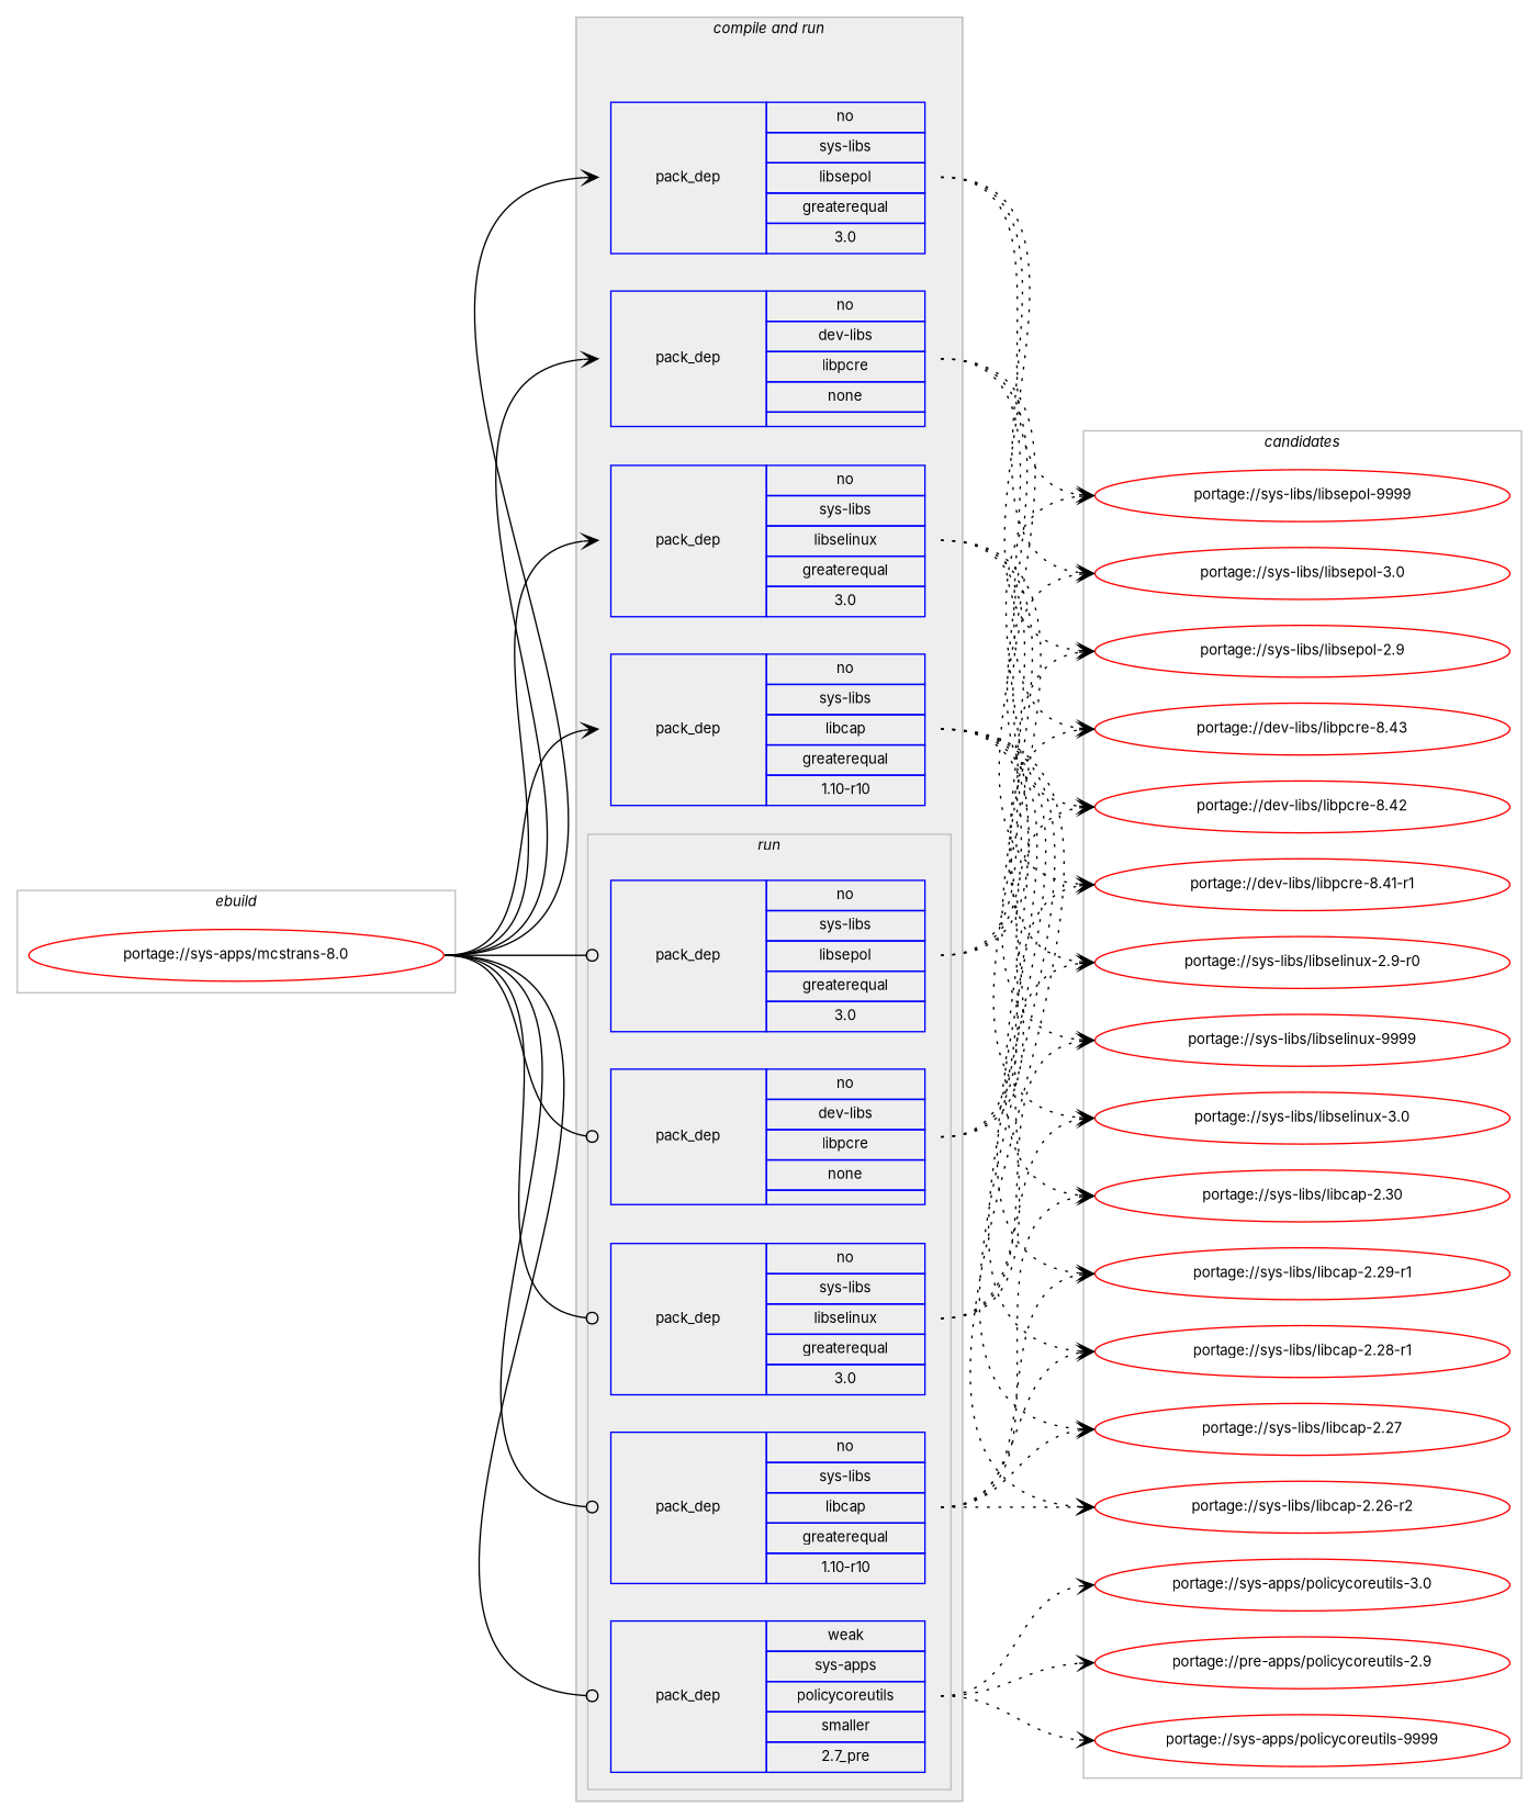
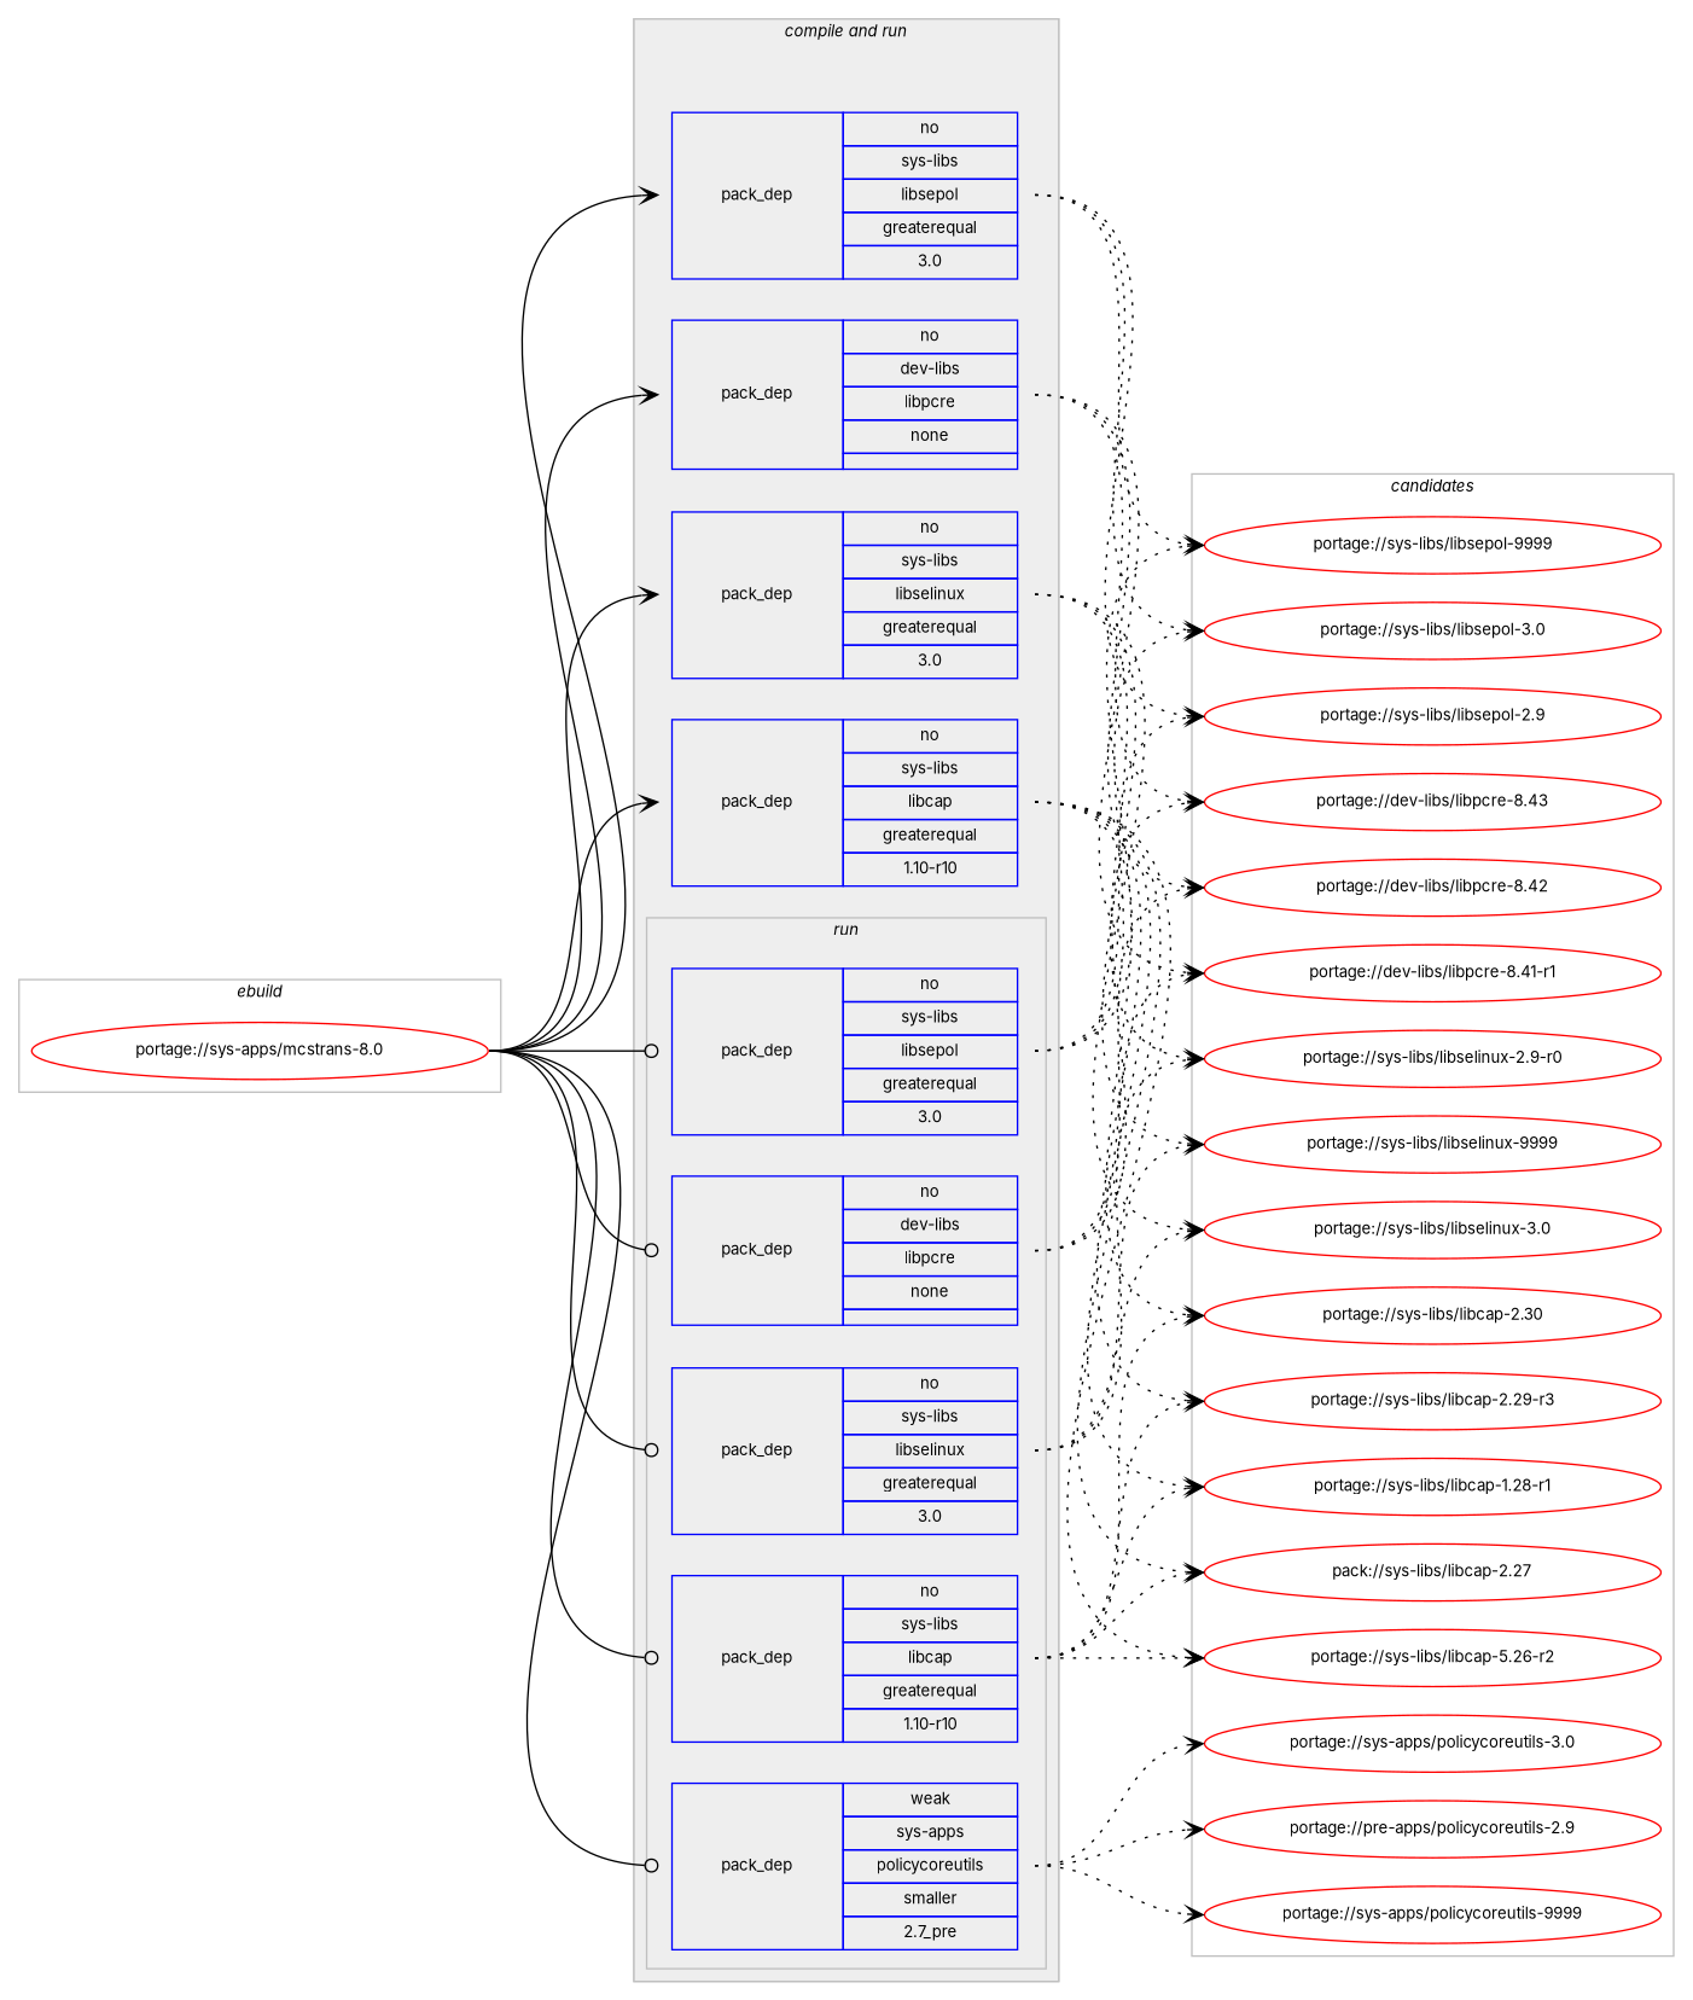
  digraph {
    compound=true
    concentrate=true
    fontname=Inter
    fontsize=10
    newrank=true
    rankdir=LR
    ranksep=1.5
    node [color=red fontname=Inter fontsize=10]
    edge [arrowhead=vee fontname=Inter headport=w style=dotted tailport=e weight=100]
    n1 [label="portage://sys-apps/mcstrans-8.0" width=4]
    n2 [color=blue label=<<TABLE BORDER="0" CELLBORDER="1" CELLSPACING="0" CELLPADDING="4" WIDTH="220"><TR><TD ROWSPAN="6" CELLPADDING="30">pack_dep</TD></TR><TR><TD WIDTH="110">no</TD></TR><TR><TD>dev-libs</TD></TR><TR><TD>libpcre</TD></TR><TR><TD>none</TD></TR><TR><TD></TD></TR></TABLE>> shape=none]
    n3 [color=blue label=<<TABLE BORDER="0" CELLBORDER="1" CELLSPACING="0" CELLPADDING="4" WIDTH="220"><TR><TD ROWSPAN="6" CELLPADDING="30">pack_dep</TD></TR><TR><TD WIDTH="110">no</TD></TR><TR><TD>sys-libs</TD></TR><TR><TD>libcap</TD></TR><TR><TD>greaterequal</TD></TR><TR><TD>1.10-r10</TD></TR></TABLE>> shape=none]
    n4 [color=blue label=<<TABLE BORDER="0" CELLBORDER="1" CELLSPACING="0" CELLPADDING="4" WIDTH="220"><TR><TD ROWSPAN="6" CELLPADDING="30">pack_dep</TD></TR><TR><TD WIDTH="110">no</TD></TR><TR><TD>sys-libs</TD></TR><TR><TD>libselinux</TD></TR><TR><TD>greaterequal</TD></TR><TR><TD>3.0</TD></TR></TABLE>> shape=none]
    n5 [color=blue label=<<TABLE BORDER="0" CELLBORDER="1" CELLSPACING="0" CELLPADDING="4" WIDTH="220"><TR><TD ROWSPAN="6" CELLPADDING="30">pack_dep</TD></TR><TR><TD WIDTH="110">no</TD></TR><TR><TD>sys-libs</TD></TR><TR><TD>libsepol</TD></TR><TR><TD>greaterequal</TD></TR><TR><TD>3.0</TD></TR></TABLE>> shape=none]
    n6 [color=blue label=<<TABLE BORDER="0" CELLBORDER="1" CELLSPACING="0" CELLPADDING="4" WIDTH="220"><TR><TD ROWSPAN="6" CELLPADDING="30">pack_dep</TD></TR><TR><TD WIDTH="110">no</TD></TR><TR><TD>dev-libs</TD></TR><TR><TD>libpcre</TD></TR><TR><TD>none</TD></TR><TR><TD></TD></TR></TABLE>> shape=none]
    n7 [color=blue label=<<TABLE BORDER="0" CELLBORDER="1" CELLSPACING="0" CELLPADDING="4" WIDTH="220"><TR><TD ROWSPAN="6" CELLPADDING="30">pack_dep</TD></TR><TR><TD WIDTH="110">no</TD></TR><TR><TD>sys-libs</TD></TR><TR><TD>libcap</TD></TR><TR><TD>greaterequal</TD></TR><TR><TD>1.10-r10</TD></TR></TABLE>> shape=none]
    n8 [color=blue label=<<TABLE BORDER="0" CELLBORDER="1" CELLSPACING="0" CELLPADDING="4" WIDTH="220"><TR><TD ROWSPAN="6" CELLPADDING="30">pack_dep</TD></TR><TR><TD WIDTH="110">no</TD></TR><TR><TD>sys-libs</TD></TR><TR><TD>libselinux</TD></TR><TR><TD>greaterequal</TD></TR><TR><TD>3.0</TD></TR></TABLE>> shape=none]
    n9 [color=blue label=<<TABLE BORDER="0" CELLBORDER="1" CELLSPACING="0" CELLPADDING="4" WIDTH="220"><TR><TD ROWSPAN="6" CELLPADDING="30">pack_dep</TD></TR><TR><TD WIDTH="110">no</TD></TR><TR><TD>sys-libs</TD></TR><TR><TD>libsepol</TD></TR><TR><TD>greaterequal</TD></TR><TR><TD>3.0</TD></TR></TABLE>> shape=none]
    n10 [color=blue label=<<TABLE BORDER="0" CELLBORDER="1" CELLSPACING="0" CELLPADDING="4" WIDTH="220"><TR><TD ROWSPAN="6" CELLPADDING="30">pack_dep</TD></TR><TR><TD WIDTH="110">weak</TD></TR><TR><TD>sys-apps</TD></TR><TR><TD>policycoreutils</TD></TR><TR><TD>smaller</TD></TR><TR><TD>2.7_pre</TD></TR></TABLE>> shape=none]
    n11 [label="portage://dev-libs/libpcre-8.43" width=4]
    n12 [label="portage://dev-libs/libpcre-8.42" width=4]
    n13 [label="portage://dev-libs/libpcre-8.41-r1" width=4]
    n14 [label="portage://sys-libs/libcap-2.30" width=4]
-   n15 [label="portage://sys-libs/libcap-2.29-r1" width=4]
-   n16 [label="portage://sys-libs/libcap-2.28-r1" width=4]
-   n17 [label="portage://sys-libs/libcap-2.27" width=4]
-   n18 [label="portage://sys-libs/libcap-2.26-r2" width=4]
+   n15 [label="portage://sys-libs/libcap-2.29-r3" width=4]
+   n16 [label="portage://sys-libs/libcap-1.28-r1" width=4]
+   n17 [label="pack://sys-libs/libcap-2.27" width=4]
+   n18 [label="portage://sys-libs/libcap-5.26-r2" width=4]
    n19 [label="portage://sys-libs/libselinux-9999" width=4]
    n20 [label="portage://sys-libs/libselinux-3.0" width=4]
    n21 [label="portage://sys-libs/libselinux-2.9-r0" width=4]
    n22 [label="portage://sys-libs/libsepol-9999" width=4]
    n23 [label="portage://sys-libs/libsepol-3.0" width=4]
    n24 [label="portage://sys-libs/libsepol-2.9" width=4]
    n25 [label="portage://sys-apps/policycoreutils-9999" width=4]
    n26 [label="portage://sys-apps/policycoreutils-3.0" width=4]
    n27 [label="portage://pre-apps/policycoreutils-2.9" width=4]
    subgraph cluster_1 {
      color=gray
      label=<<i>ebuild</i>>
      rank=same
      n1
    }
    subgraph cluster_2 {
      color=gray
      label=<<i>dependencies</i>>
      subgraph cluster_3 {
        color=gray
        fillcolor="#eeeeee"
        label=<<i>compile</i>>
        style=filled
        subgraph sub_4 {
          color=gray
          fillcolor="#eeeeee"
          label=<<i>compile</i>>
          style=filled
          n2
        }
        subgraph sub_5 {
          color=gray
          fillcolor="#eeeeee"
          label=<<i>compile</i>>
          style=filled
          n3
        }
        subgraph sub_6 {
          color=gray
          fillcolor="#eeeeee"
          label=<<i>compile</i>>
          style=filled
          n4
        }
        subgraph sub_7 {
          color=gray
          fillcolor="#eeeeee"
          label=<<i>compile</i>>
          style=filled
          n5
        }
      }
      subgraph cluster_8 {
        color=gray
        fillcolor="#eeeeee"
        label=<<i>compile and run</i>>
        style=filled
      }
      subgraph cluster_9 {
        color=gray
        fillcolor="#eeeeee"
        label=<<i>run</i>>
        style=filled
        subgraph sub_10 {
          color=gray
          fillcolor="#eeeeee"
          label=<<i>run</i>>
          style=filled
          n6
        }
        subgraph sub_11 {
          color=gray
          fillcolor="#eeeeee"
          label=<<i>run</i>>
          style=filled
          n7
        }
        subgraph sub_12 {
          color=gray
          fillcolor="#eeeeee"
          label=<<i>run</i>>
          style=filled
          n8
        }
        subgraph sub_13 {
          color=gray
          fillcolor="#eeeeee"
          label=<<i>run</i>>
          style=filled
          n9
        }
        subgraph sub_14 {
          color=gray
          fillcolor="#eeeeee"
          label=<<i>run</i>>
          style=filled
          n10
        }
      }
    }
    subgraph cluster_15 {
      color=gray
      label=<<i>candidates</i>>
      rank=same
      subgraph sub_16 {
        color=black
        label=<<i>candidates</i>>
        nodesep=1
        rank=same
        n11
        n12
        n13
      }
      subgraph sub_17 {
        color=black
        label=<<i>candidates</i>>
        nodesep=1
        rank=same
        n14
        n15
        n16
        n17
        n18
      }
      subgraph sub_18 {
        color=black
        label=<<i>candidates</i>>
        nodesep=1
        rank=same
        n19
        n20
        n21
      }
      subgraph sub_19 {
        color=black
        label=<<i>candidates</i>>
        nodesep=1
        rank=same
        n22
        n23
        n24
      }
      subgraph sub_20 {
        color=black
        label=<<i>candidates</i>>
        nodesep=1
        rank=same
        n11
        n12
        n13
      }
      subgraph sub_21 {
        color=black
        label=<<i>candidates</i>>
        nodesep=1
        rank=same
        n14
        n15
        n16
        n17
        n18
      }
      subgraph sub_22 {
        color=black
        label=<<i>candidates</i>>
        nodesep=1
        rank=same
        n19
        n20
        n21
      }
      subgraph sub_23 {
        color=black
        label=<<i>candidates</i>>
        nodesep=1
        rank=same
        n22
        n23
        n24
      }
      subgraph sub_24 {
        color=black
        label=<<i>candidates</i>>
        nodesep=1
        rank=same
        n25
        n26
        n27
      }
    }
    n1 -> n2 [style=solid weight=20]
    n1 -> n3 [style=solid weight=20]
    n1 -> n4 [style=solid weight=20]
    n1 -> n5 [style=solid weight=20]
    n1 -> n6 [arrowhead=odot style=solid weight=20]
    n1 -> n7 [arrowhead=odot style=solid weight=20]
    n1 -> n8 [arrowhead=odot style=solid weight=20]
    n1 -> n9 [arrowhead=odot style=solid weight=20]
    n1 -> n10 [arrowhead=odot style=solid weight=20]
    n2 -> n11
    n2 -> n12
    n2 -> n13
    n3 -> n14
    n3 -> n15
    n3 -> n16
    n3 -> n17
    n3 -> n18
    n4 -> n19
    n4 -> n20
    n4 -> n21
    n5 -> n22
    n5 -> n23
    n5 -> n24
    n6 -> n11
    n6 -> n12
    n6 -> n13
    n7 -> n14
    n7 -> n15
    n7 -> n16
    n7 -> n17
    n7 -> n18
    n8 -> n19
    n8 -> n20
    n8 -> n21
    n9 -> n22
    n9 -> n23
    n9 -> n24
    n10 -> n25
    n10 -> n26
    n10 -> n27
  }
